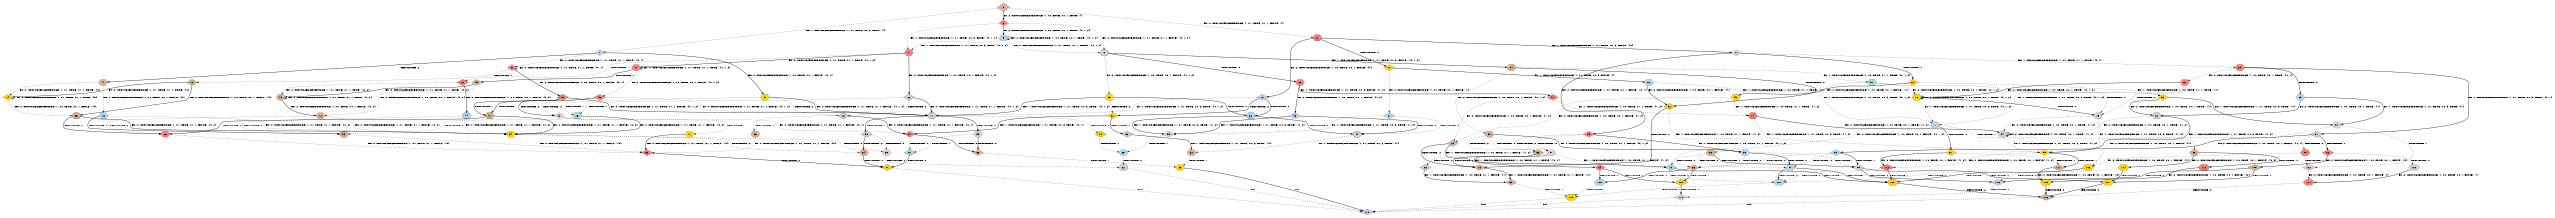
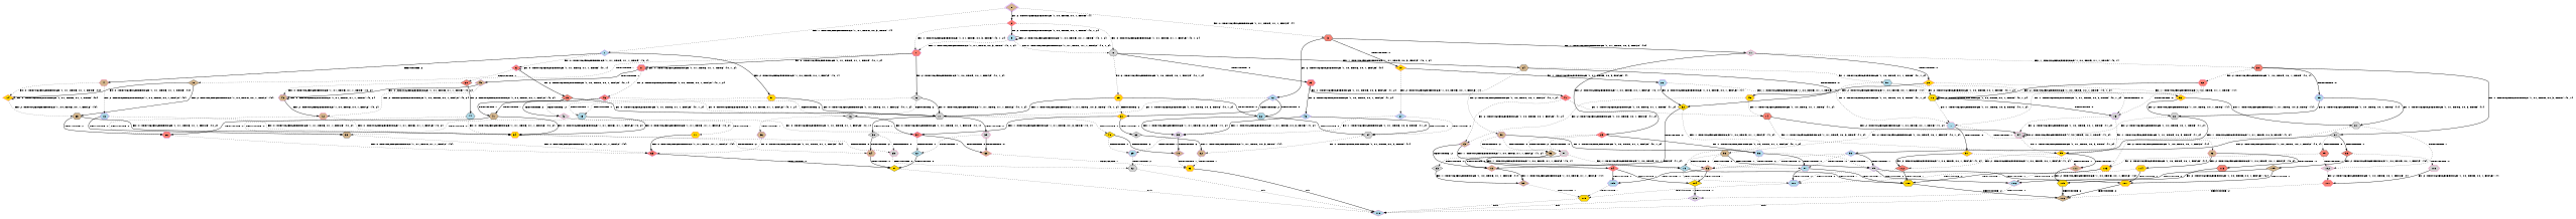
  digraph {
    node [color=black fillcolor=tan shape=hexagon style=filled]
    edge [style=dashed]
    0 [color=purple peripheries=2 shape=diamond]
    1 [color=purple fillcolor=lightblue shape=diamond]
    2 [color=deeppink fillcolor=salmon shape=diamond]
    3 [fillcolor=salmon]
    4 [color=deeppink]
    5 [color=purple fillcolor=gold]
    6 [color=purple fillcolor=salmon shape=diamond]
    7 [color=purple fillcolor=salmon]
    8 [fillcolor=lightgrey]
    9 [color=deeppink fillcolor=lightblue]
    10 [color=deeppink fillcolor=gold shape=diamond]
    11 [color=deeppink fillcolor=lightgrey shape=diamond]
    12 [color=purple fillcolor=lightblue shape=diamond]
    13 [color=purple fillcolor=lightblue]
    14 [color=deeppink fillcolor=gold shape=diamond]
    15 [fillcolor=lightblue]
    16 [fillcolor=lightgrey shape=diamond]
    17 [fillcolor=lightgrey]
    18 [shape=diamond]
    19 [fillcolor=salmon shape=diamond]
    20 [fillcolor=salmon shape=diamond]
    21 [color=purple fillcolor=salmon]
    22 [fillcolor=lightgrey shape=diamond]
    23 [color=purple fillcolor=salmon]
    24
    25 [color=deeppink fillcolor=gold]
    26 [color=purple fillcolor=lightblue]
    27 [color=purple fillcolor=lightblue shape=diamond]
    28 [color=deeppink fillcolor=gold shape=diamond]
    29 [color=deeppink fillcolor=salmon shape=diamond]
    30 [fillcolor=salmon]
    31 [color=purple fillcolor=gold shape=diamond]
    32 [fillcolor=lightblue]
    33
    34 [color=deeppink fillcolor=gold]
    35
    36 [color=purple]
    37 [color=purple fillcolor=salmon shape=diamond]
    38 [fillcolor=lightgrey shape=diamond]
    39 [color=deeppink fillcolor=lightgrey]
    40 [fillcolor=gold shape=diamond]
    41
    42 [color=deeppink fillcolor=lightgrey shape=diamond]
    43 [color=purple]
    44 [fillcolor=lightblue]
    45 [color=purple shape=diamond]
    46 [color=purple fillcolor=salmon shape=diamond]
    47 [color=deeppink fillcolor=salmon shape=diamond]
    48 [color=purple fillcolor=lightblue shape=diamond]
    49 [color=purple fillcolor=gold]
    50 [color=purple]
    51 [fillcolor=lightblue]
    52 [fillcolor=gold shape=diamond]
    53 [color=deeppink fillcolor=gold shape=diamond]
    54 [fillcolor=lightgrey]
    55 [color=purple fillcolor=lightgrey shape=diamond]
    56 [shape=diamond]
    57 [color=deeppink fillcolor=lightgrey]
    58 [color=purple fillcolor=lightblue]
    59 [color=purple fillcolor=lightblue]
    60 [color=deeppink fillcolor=salmon]
    61 [fillcolor=lightgrey shape=diamond]
    62 [fillcolor=lightgrey shape=diamond]
    63 [color=purple fillcolor=salmon shape=diamond]
    64 [color=deeppink]
    65 [color=deeppink fillcolor=lightgrey]
    66 [color=purple fillcolor=salmon]
    67 [fillcolor=lightblue shape=diamond]
    68 [color=deeppink shape=diamond]
    69 [color=deeppink fillcolor=lightblue]
+   70 [color=purple shape=diamond]
    71 [color=deeppink fillcolor=gold]
    72 [color=deeppink]
    73 [color=purple shape=diamond]
    74 [fillcolor=salmon]
    75 [color=purple fillcolor=lightgrey]
    76 [fillcolor=gold]
    77 [color=deeppink fillcolor=lightblue]
    78 [color=deeppink shape=diamond]
    79 [fillcolor=lightblue shape=diamond]
    80 [fillcolor=lightgrey]
-   81 [color=purple fillcolor=lightgrey]
+   81 [fillcolor=lightgrey]
    82 [color=purple]
    83 [fillcolor=lightgrey shape=diamond]
    84 [color=deeppink fillcolor=salmon shape=diamond]
    85 [color=purple fillcolor=lightgrey shape=diamond]
    86 [color=deeppink shape=diamond]
    87 [color=deeppink fillcolor=lightblue]
    88 [fillcolor=salmon shape=diamond]
    89 [fillcolor=salmon]
    90 [color=purple fillcolor=lightblue shape=diamond]
    91 [fillcolor=gold shape=diamond]
    92 [fillcolor=lightgrey]
    93 [color=deeppink fillcolor=gold]
    94 [color=deeppink fillcolor=lightgrey]
    95 [color=purple fillcolor=gold shape=diamond]
    96 [color=deeppink]
    97 [color=purple fillcolor=gold shape=diamond]
    98
    99 [color=purple shape=diamond]
    100 [fillcolor=gold]
    101 [color=purple fillcolor=lightblue]
    102 [color=deeppink fillcolor=lightgrey shape=diamond]
    103 [color=deeppink fillcolor=gold]
    104 [fillcolor=gold shape=diamond]
    105 [color=purple fillcolor=lightblue]
    106 [color=deeppink fillcolor=lightblue shape=diamond]
    107 [color=deeppink fillcolor=gold]
    108 [color=deeppink fillcolor=lightgrey]
    109 [shape=diamond]
    110 [color=deeppink fillcolor=lightblue shape=diamond]
    111 [color=deeppink shape=diamond]
    112 [fillcolor=salmon shape=diamond]
    113 [fillcolor=salmon]
    114 [color=purple fillcolor=gold]
    115 [fillcolor=gold]
    116 [shape=diamond]
    117 [color=deeppink fillcolor=salmon]
    118 [color=purple fillcolor=lightgrey shape=diamond]
    119 [fillcolor=gold]
    0 -> 1 [label="EX !1 !ATOMIC_EXCH_BRANCH (1, +1, TRUE, +0, 3, TRUE) !{}"]
    0 -> 2 [label="EX !2 !ATOMIC_EXCH_BRANCH (1, +0, TRUE, +0, 1, TRUE) !{}" style=bold]
    0 -> 3 [label="EX !0 !ATOMIC_EXCH_BRANCH (1, +1, TRUE, +1, 1, FALSE) !{}"]
    1 -> 4 [label="TERMINATE !2" style=bold]
    1 -> 5 [label="EX !2 !ATOMIC_EXCH_BRANCH (1, +0, TRUE, +0, 1, FALSE) !{0, 1}" style=bold]
    1 -> 6 [label="EX !0 !ATOMIC_EXCH_BRANCH (1, +1, TRUE, +1, 1, TRUE) !{0, 1}"]
    2 -> 7 [label="EX !1 !ATOMIC_EXCH_BRANCH (1, +1, TRUE, +0, 3, TRUE) !{0, 1, 2}"]
    2 -> 8 [label="EX !0 !ATOMIC_EXCH_BRANCH (1, +1, TRUE, +1, 1, FALSE) !{0, 1, 2}"]
    2 -> 9 [label="EX !2 !ATOMIC_EXCH_BRANCH (1, +0, TRUE, +0, 1, TRUE) !{0, 1, 2}" style=bold]
    3 -> 10 [label="TERMINATE !0" style=bold]
    3 -> 11 [label="EX !1 !ATOMIC_EXCH_BRANCH (1, +1, TRUE, +0, 3, FALSE) !{0}" style=bold]
    3 -> 12 [label="EX !2 !ATOMIC_EXCH_BRANCH (1, +0, TRUE, +0, 1, FALSE) !{0}" style=bold]
    4 -> 13 [label="EX !2 !ATOMIC_EXCH_BRANCH (1, +0, TRUE, +0, 1, FALSE) !{0}"]
    4 -> 14 [label="EX !0 !ATOMIC_EXCH_BRANCH (1, +1, TRUE, +1, 1, TRUE) !{0}"]
    5 -> 15 [label="TERMINATE !1"]
    5 -> 16 [label="TERMINATE !2"]
    5 -> 17 [label="EX !0 !ATOMIC_EXCH_BRANCH (1, +1, TRUE, +1, 1, FALSE) !{0, 1, 2}" style=bold]
    6 -> 6 [label="EX !0 !ATOMIC_EXCH_BRANCH (1, +1, TRUE, +1, 1, TRUE) !{0, 1}"]
    6 -> 18 [label="TERMINATE !1"]
    6 -> 19 [label="EX !2 !ATOMIC_EXCH_BRANCH (1, +0, TRUE, +0, 1, FALSE) !{0, 1}" style=bold]
    7 -> 20 [label="TERMINATE !1"]
    7 -> 21 [label="EX !0 !ATOMIC_EXCH_BRANCH (1, +1, TRUE, +1, 1, TRUE) !{0, 1, 2}" style=bold]
    7 -> 22 [label="EX !2 !ATOMIC_EXCH_BRANCH (1, +0, TRUE, +0, 1, FALSE) !{0, 1, 2}" style=bold]
    8 -> 23 [label="TERMINATE !0" style=bold]
    8 -> 24 [label="EX !1 !ATOMIC_EXCH_BRANCH (1, +1, TRUE, +0, 3, FALSE) !{0, 1, 2}" style=bold]
    8 -> 25 [label="EX !2 !ATOMIC_EXCH_BRANCH (1, +0, TRUE, +0, 1, FALSE) !{0, 1, 2}"]
    9 -> 7 [label="EX !1 !ATOMIC_EXCH_BRANCH (1, +1, TRUE, +0, 3, TRUE) !{0, 1, 2}"]
    9 -> 8 [label="EX !0 !ATOMIC_EXCH_BRANCH (1, +1, TRUE, +1, 1, FALSE) !{0, 1, 2}"]
    9 -> 9 [label="EX !2 !ATOMIC_EXCH_BRANCH (1, +0, TRUE, +0, 1, TRUE) !{0, 1, 2}" style=bold]
    10 -> 26 [label="EX !1 !ATOMIC_EXCH_BRANCH (1, +1, TRUE, +0, 3, FALSE) !{}" style=bold]
    10 -> 27 [label="EX !2 !ATOMIC_EXCH_BRANCH (1, +0, TRUE, +0, 1, FALSE) !{}"]
    11 -> 28 [label="TERMINATE !0" style=bold]
    11 -> 29 [label="EX !2 !ATOMIC_EXCH_BRANCH (1, +0, TRUE, +0, 1, FALSE) !{0, 1}" style=bold]
    11 -> 30 [label="EX !1 !ATOMIC_EXCH_BRANCH (1, +0, TRUE, +1, 1, TRUE) !{0, 1}"]
    12 -> 17 [label="EX !1 !ATOMIC_EXCH_BRANCH (1, +1, TRUE, +0, 3, TRUE) !{0, 1, 2}"]
    12 -> 31 [label="TERMINATE !2" style=bold]
    12 -> 32 [label="TERMINATE !0" style=bold]
    13 -> 33 [label="TERMINATE !2" style=bold]
    13 -> 34 [label="EX !0 !ATOMIC_EXCH_BRANCH (1, +1, TRUE, +1, 1, FALSE) !{0, 2}"]
    14 -> 14 [label="EX !0 !ATOMIC_EXCH_BRANCH (1, +1, TRUE, +1, 1, TRUE) !{0}"]
    14 -> 35 [label="EX !2 !ATOMIC_EXCH_BRANCH (1, +0, TRUE, +0, 1, FALSE) !{0}"]
    15 -> 33 [label="TERMINATE !2"]
    15 -> 34 [label="EX !0 !ATOMIC_EXCH_BRANCH (1, +1, TRUE, +1, 1, FALSE) !{0, 2}" style=bold]
    16 -> 36 [label="TERMINATE !1"]
    16 -> 37 [label="EX !0 !ATOMIC_EXCH_BRANCH (1, +1, TRUE, +1, 1, FALSE) !{0, 1}" style=bold]
    17 -> 38 [label="TERMINATE !1" style=bold]
    17 -> 39 [label="TERMINATE !2" style=bold]
    17 -> 40 [label="TERMINATE !0"]
    18 -> 14 [label="EX !0 !ATOMIC_EXCH_BRANCH (1, +1, TRUE, +1, 1, TRUE) !{0}" style=bold]
    18 -> 35 [label="EX !2 !ATOMIC_EXCH_BRANCH (1, +0, TRUE, +0, 1, FALSE) !{0}" style=bold]
    19 -> 17 [label="EX !0 !ATOMIC_EXCH_BRANCH (1, +1, TRUE, +1, 1, FALSE) !{0, 1, 2}" style=bold]
    19 -> 41 [label="TERMINATE !1" style=bold]
    19 -> 42 [label="TERMINATE !2" style=bold]
    20 -> 43 [label="EX !0 !ATOMIC_EXCH_BRANCH (1, +1, TRUE, +1, 1, TRUE) !{0, 2}"]
    20 -> 44 [label="EX !2 !ATOMIC_EXCH_BRANCH (1, +0, TRUE, +0, 1, FALSE) !{0, 2}" style=bold]
    21 -> 21 [label="EX !0 !ATOMIC_EXCH_BRANCH (1, +1, TRUE, +1, 1, TRUE) !{0, 1, 2}"]
    21 -> 45 [label="TERMINATE !1" style=bold]
    21 -> 46 [label="EX !2 !ATOMIC_EXCH_BRANCH (1, +0, TRUE, +0, 1, FALSE) !{0, 1, 2}"]
    22 -> 15 [label="TERMINATE !1"]
    22 -> 16 [label="TERMINATE !2"]
    22 -> 17 [label="EX !0 !ATOMIC_EXCH_BRANCH (1, +1, TRUE, +1, 1, FALSE) !{0, 1, 2}" style=bold]
    23 -> 47 [label="EX !1 !ATOMIC_EXCH_BRANCH (1, +1, TRUE, +0, 3, FALSE) !{1, 2}" style=bold]
    23 -> 48 [label="EX !2 !ATOMIC_EXCH_BRANCH (1, +0, TRUE, +0, 1, FALSE) !{1, 2}" style=bold]
    24 -> 49 [label="TERMINATE !0" style=bold]
    24 -> 50 [label="EX !2 !ATOMIC_EXCH_BRANCH (1, +0, TRUE, +0, 1, FALSE) !{0, 1, 2}"]
    24 -> 51 [label="EX !1 !ATOMIC_EXCH_BRANCH (1, +0, TRUE, +1, 1, TRUE) !{0, 1, 2}"]
    25 -> 17 [label="EX !1 !ATOMIC_EXCH_BRANCH (1, +1, TRUE, +0, 3, TRUE) !{0, 1, 2}" style=bold]
    25 -> 31 [label="TERMINATE !2"]
    25 -> 32 [label="TERMINATE !0" style=bold]
    26 -> 52 [label="EX !2 !ATOMIC_EXCH_BRANCH (1, +0, TRUE, +0, 1, FALSE) !{1}" style=bold]
    26 -> 53 [label="EX !1 !ATOMIC_EXCH_BRANCH (1, +0, TRUE, +1, 1, TRUE) !{1}"]
    27 -> 54 [label="TERMINATE !2"]
    27 -> 55 [label="EX !1 !ATOMIC_EXCH_BRANCH (1, +1, TRUE, +0, 3, TRUE) !{1, 2}"]
    28 -> 52 [label="EX !2 !ATOMIC_EXCH_BRANCH (1, +0, TRUE, +0, 1, FALSE) !{1}" style=bold]
    28 -> 53 [label="EX !1 !ATOMIC_EXCH_BRANCH (1, +0, TRUE, +1, 1, TRUE) !{1}"]
    29 -> 56 [label="TERMINATE !2"]
    29 -> 57 [label="TERMINATE !0"]
    29 -> 58 [label="EX !1 !ATOMIC_EXCH_BRANCH (1, +0, TRUE, +1, 1, FALSE) !{0, 1, 2}" style=bold]
    30 -> 59 [label="TERMINATE !0" style=bold]
    30 -> 60 [label="EX !2 !ATOMIC_EXCH_BRANCH (1, +0, TRUE, +0, 1, TRUE) !{0, 1}"]
    30 -> 61 [label="EX !1 !ATOMIC_EXCH_BRANCH (1, +1, TRUE, +0, 3, TRUE) !{0, 1}" style=bold]
    31 -> 37 [label="EX !1 !ATOMIC_EXCH_BRANCH (1, +1, TRUE, +0, 3, TRUE) !{0, 1}" style=bold]
    31 -> 62 [label="TERMINATE !0" style=bold]
    32 -> 54 [label="TERMINATE !2" style=bold]
    32 -> 55 [label="EX !1 !ATOMIC_EXCH_BRANCH (1, +1, TRUE, +0, 3, TRUE) !{1, 2}" style=bold]
    33 -> 63 [label="EX !0 !ATOMIC_EXCH_BRANCH (1, +1, TRUE, +1, 1, FALSE) !{0}"]
    34 -> 64 [label="TERMINATE !2"]
    34 -> 65 [label="TERMINATE !0"]
    35 -> 34 [label="EX !0 !ATOMIC_EXCH_BRANCH (1, +1, TRUE, +1, 1, FALSE) !{0, 2}" style=bold]
    35 -> 66 [label="TERMINATE !2" style=bold]
    36 -> 63 [label="EX !0 !ATOMIC_EXCH_BRANCH (1, +1, TRUE, +1, 1, FALSE) !{0}"]
    37 -> 67 [label="TERMINATE !1"]
    37 -> 68 [label="TERMINATE !0" style=bold]
    38 -> 64 [label="TERMINATE !2" style=bold]
    38 -> 65 [label="TERMINATE !0"]
    39 -> 67 [label="TERMINATE !1"]
    39 -> 68 [label="TERMINATE !0" style=bold]
    40 -> 69 [label="TERMINATE !1"]
+   40 -> 70 [label="TERMINATE !2" style=bold]
    41 -> 34 [label="EX !0 !ATOMIC_EXCH_BRANCH (1, +1, TRUE, +1, 1, FALSE) !{0, 2}" style=bold]
    41 -> 66 [label="TERMINATE !2" style=bold]
    42 -> 37 [label="EX !0 !ATOMIC_EXCH_BRANCH (1, +1, TRUE, +1, 1, FALSE) !{0, 1}"]
    42 -> 71 [label="TERMINATE !1"]
    43 -> 43 [label="EX !0 !ATOMIC_EXCH_BRANCH (1, +1, TRUE, +1, 1, TRUE) !{0, 2}"]
    43 -> 72 [label="EX !2 !ATOMIC_EXCH_BRANCH (1, +0, TRUE, +0, 1, FALSE) !{0, 2}" style=bold]
    44 -> 33 [label="TERMINATE !2"]
    44 -> 34 [label="EX !0 !ATOMIC_EXCH_BRANCH (1, +1, TRUE, +1, 1, FALSE) !{0, 2}"]
    45 -> 43 [label="EX !0 !ATOMIC_EXCH_BRANCH (1, +1, TRUE, +1, 1, TRUE) !{0, 2}" style=bold]
    45 -> 72 [label="EX !2 !ATOMIC_EXCH_BRANCH (1, +0, TRUE, +0, 1, FALSE) !{0, 2}"]
    46 -> 17 [label="EX !0 !ATOMIC_EXCH_BRANCH (1, +1, TRUE, +1, 1, FALSE) !{0, 1, 2}"]
    46 -> 41 [label="TERMINATE !1" style=bold]
    46 -> 42 [label="TERMINATE !2"]
    47 -> 73 [label="EX !2 !ATOMIC_EXCH_BRANCH (1, +0, TRUE, +0, 1, FALSE) !{1, 2}"]
    47 -> 74 [label="EX !1 !ATOMIC_EXCH_BRANCH (1, +0, TRUE, +1, 1, TRUE) !{1, 2}"]
    48 -> 54 [label="TERMINATE !2" style=bold]
    48 -> 55 [label="EX !1 !ATOMIC_EXCH_BRANCH (1, +1, TRUE, +0, 3, TRUE) !{1, 2}" style=bold]
    49 -> 73 [label="EX !2 !ATOMIC_EXCH_BRANCH (1, +0, TRUE, +0, 1, FALSE) !{1, 2}"]
    49 -> 74 [label="EX !1 !ATOMIC_EXCH_BRANCH (1, +0, TRUE, +1, 1, TRUE) !{1, 2}"]
    50 -> 56 [label="TERMINATE !2"]
    50 -> 57 [label="TERMINATE !0"]
    50 -> 58 [label="EX !1 !ATOMIC_EXCH_BRANCH (1, +0, TRUE, +1, 1, FALSE) !{0, 1, 2}" style=bold]
    51 -> 75 [label="TERMINATE !0"]
    51 -> 76 [label="EX !2 !ATOMIC_EXCH_BRANCH (1, +0, TRUE, +0, 1, TRUE) !{0, 1, 2}"]
    51 -> 77 [label="EX !1 !ATOMIC_EXCH_BRANCH (1, +1, TRUE, +0, 3, TRUE) !{0, 1, 2}"]
    52 -> 78 [label="TERMINATE !2" style=bold]
    52 -> 79 [label="EX !1 !ATOMIC_EXCH_BRANCH (1, +0, TRUE, +1, 1, FALSE) !{1, 2}"]
    53 -> 80 [label="EX !2 !ATOMIC_EXCH_BRANCH (1, +0, TRUE, +0, 1, TRUE) !{1}" style=bold]
    53 -> 81 [label="EX !1 !ATOMIC_EXCH_BRANCH (1, +1, TRUE, +0, 3, TRUE) !{1}" style=bold]
    54 -> 82 [label="EX !1 !ATOMIC_EXCH_BRANCH (1, +1, TRUE, +0, 3, TRUE) !{1}"]
    55 -> 69 [label="TERMINATE !1"]
+   55 -> 70 [label="TERMINATE !2" style=bold]
    56 -> 83 [label="TERMINATE !0"]
    56 -> 84 [label="EX !1 !ATOMIC_EXCH_BRANCH (1, +0, TRUE, +1, 1, FALSE) !{0, 1}" style=bold]
    57 -> 78 [label="TERMINATE !2" style=bold]
    57 -> 79 [label="EX !1 !ATOMIC_EXCH_BRANCH (1, +0, TRUE, +1, 1, FALSE) !{1, 2}"]
    58 -> 85 [label="TERMINATE !1"]
    58 -> 86 [label="TERMINATE !2"]
    58 -> 87 [label="TERMINATE !0" style=bold]
    59 -> 80 [label="EX !2 !ATOMIC_EXCH_BRANCH (1, +0, TRUE, +0, 1, TRUE) !{1}" style=bold]
    59 -> 81 [label="EX !1 !ATOMIC_EXCH_BRANCH (1, +1, TRUE, +0, 3, TRUE) !{1}" style=bold]
    60 -> 75 [label="TERMINATE !0"]
    60 -> 76 [label="EX !2 !ATOMIC_EXCH_BRANCH (1, +0, TRUE, +0, 1, TRUE) !{0, 1, 2}" style=bold]
    60 -> 77 [label="EX !1 !ATOMIC_EXCH_BRANCH (1, +1, TRUE, +0, 3, TRUE) !{0, 1, 2}"]
    61 -> 88 [label="TERMINATE !1" style=bold]
    61 -> 89 [label="TERMINATE !0"]
    61 -> 90 [label="EX !2 !ATOMIC_EXCH_BRANCH (1, +0, TRUE, +0, 1, FALSE) !{0, 1}" style=bold]
    62 -> 82 [label="EX !1 !ATOMIC_EXCH_BRANCH (1, +1, TRUE, +0, 3, TRUE) !{1}" style=bold]
    63 -> 91 [label="TERMINATE !0" style=bold]
    64 -> 91 [label="TERMINATE !0" style=bold]
    65 -> 92 [label="TERMINATE !2"]
    66 -> 63 [label="EX !0 !ATOMIC_EXCH_BRANCH (1, +1, TRUE, +1, 1, FALSE) !{0}"]
    67 -> 91 [label="TERMINATE !0" style=bold]
    68 -> 93 [label="TERMINATE !1"]
    69 -> 92 [label="TERMINATE !2"]
+   70 -> 93 [label="TERMINATE !1"]
    71 -> 63 [label="EX !0 !ATOMIC_EXCH_BRANCH (1, +1, TRUE, +1, 1, FALSE) !{0}" style=bold]
    72 -> 34 [label="EX !0 !ATOMIC_EXCH_BRANCH (1, +1, TRUE, +1, 1, FALSE) !{0, 2}"]
    72 -> 66 [label="TERMINATE !2"]
    73 -> 78 [label="TERMINATE !2" style=bold]
    73 -> 79 [label="EX !1 !ATOMIC_EXCH_BRANCH (1, +0, TRUE, +1, 1, FALSE) !{1, 2}" style=bold]
    74 -> 94 [label="EX !2 !ATOMIC_EXCH_BRANCH (1, +0, TRUE, +0, 1, TRUE) !{1, 2}" style=bold]
    74 -> 95 [label="EX !1 !ATOMIC_EXCH_BRANCH (1, +1, TRUE, +0, 3, TRUE) !{1, 2}"]
    75 -> 94 [label="EX !2 !ATOMIC_EXCH_BRANCH (1, +0, TRUE, +0, 1, TRUE) !{1, 2}"]
    75 -> 95 [label="EX !1 !ATOMIC_EXCH_BRANCH (1, +1, TRUE, +0, 3, TRUE) !{1, 2}"]
    76 -> 75 [label="TERMINATE !0" style=bold]
    76 -> 76 [label="EX !2 !ATOMIC_EXCH_BRANCH (1, +0, TRUE, +0, 1, TRUE) !{0, 1, 2}" style=bold]
    76 -> 77 [label="EX !1 !ATOMIC_EXCH_BRANCH (1, +1, TRUE, +0, 3, TRUE) !{0, 1, 2}"]
    77 -> 96 [label="TERMINATE !1"]
    77 -> 97 [label="TERMINATE !0" style=bold]
    77 -> 98 [label="EX !2 !ATOMIC_EXCH_BRANCH (1, +0, TRUE, +0, 1, FALSE) !{0, 1, 2}"]
    78 -> 99 [label="EX !1 !ATOMIC_EXCH_BRANCH (1, +0, TRUE, +1, 1, FALSE) !{1}" style=bold]
    79 -> 100 [label="TERMINATE !1" style=bold]
    79 -> 101 [label="TERMINATE !2"]
    80 -> 94 [label="EX !2 !ATOMIC_EXCH_BRANCH (1, +0, TRUE, +0, 1, TRUE) !{1, 2}"]
    80 -> 95 [label="EX !1 !ATOMIC_EXCH_BRANCH (1, +1, TRUE, +0, 3, TRUE) !{1, 2}" style=bold]
    81 -> 102 [label="TERMINATE !1"]
    81 -> 103 [label="EX !2 !ATOMIC_EXCH_BRANCH (1, +0, TRUE, +0, 1, FALSE) !{1}"]
    82 -> 93 [label="TERMINATE !1"]
    83 -> 99 [label="EX !1 !ATOMIC_EXCH_BRANCH (1, +0, TRUE, +1, 1, FALSE) !{1}" style=bold]
    84 -> 104 [label="TERMINATE !1" style=bold]
    84 -> 105 [label="TERMINATE !0" style=bold]
    85 -> 106 [label="TERMINATE !2" style=bold]
    85 -> 107 [label="TERMINATE !0" style=bold]
    86 -> 104 [label="TERMINATE !1" style=bold]
    86 -> 105 [label="TERMINATE !0" style=bold]
    87 -> 100 [label="TERMINATE !1" style=bold]
    87 -> 101 [label="TERMINATE !2" style=bold]
    88 -> 108 [label="TERMINATE !0"]
    88 -> 109 [label="EX !2 !ATOMIC_EXCH_BRANCH (1, +0, TRUE, +0, 1, FALSE) !{0}" style=bold]
    89 -> 102 [label="TERMINATE !1"]
    89 -> 103 [label="EX !2 !ATOMIC_EXCH_BRANCH (1, +0, TRUE, +0, 1, FALSE) !{1}"]
    90 -> 85 [label="TERMINATE !1" style=bold]
    90 -> 86 [label="TERMINATE !2"]
    90 -> 87 [label="TERMINATE !0"]
    91 -> 110 [label=exit]
    92 -> 110 [label=exit]
    93 -> 110 [label=exit style=bold]
    94 -> 94 [label="EX !2 !ATOMIC_EXCH_BRANCH (1, +0, TRUE, +0, 1, TRUE) !{1, 2}" style=bold]
    94 -> 95 [label="EX !1 !ATOMIC_EXCH_BRANCH (1, +1, TRUE, +0, 3, TRUE) !{1, 2}"]
    95 -> 111 [label="TERMINATE !1" style=bold]
    95 -> 112 [label="EX !2 !ATOMIC_EXCH_BRANCH (1, +0, TRUE, +0, 1, FALSE) !{1, 2}"]
    96 -> 113 [label="TERMINATE !0" style=bold]
    96 -> 114 [label="EX !2 !ATOMIC_EXCH_BRANCH (1, +0, TRUE, +0, 1, FALSE) !{0, 2}" style=bold]
    97 -> 111 [label="TERMINATE !1"]
    97 -> 112 [label="EX !2 !ATOMIC_EXCH_BRANCH (1, +0, TRUE, +0, 1, FALSE) !{1, 2}" style=bold]
    98 -> 85 [label="TERMINATE !1" style=bold]
    98 -> 86 [label="TERMINATE !2"]
    98 -> 87 [label="TERMINATE !0"]
    99 -> 115 [label="TERMINATE !1"]
    100 -> 116 [label="TERMINATE !2" style=bold]
    101 -> 115 [label="TERMINATE !1"]
    102 -> 117 [label="EX !2 !ATOMIC_EXCH_BRANCH (1, +0, TRUE, +0, 1, FALSE) !{}"]
    103 -> 100 [label="TERMINATE !1" style=bold]
    103 -> 101 [label="TERMINATE !2"]
    104 -> 118 [label="TERMINATE !0" style=bold]
    105 -> 115 [label="TERMINATE !1"]
    106 -> 118 [label="TERMINATE !0"]
    107 -> 116 [label="TERMINATE !2" style=bold]
    108 -> 117 [label="EX !2 !ATOMIC_EXCH_BRANCH (1, +0, TRUE, +0, 1, FALSE) !{}" style=bold]
    109 -> 106 [label="TERMINATE !2" style=bold]
    109 -> 107 [label="TERMINATE !0" style=bold]
    111 -> 119 [label="EX !2 !ATOMIC_EXCH_BRANCH (1, +0, TRUE, +0, 1, FALSE) !{2}" style=bold]
    112 -> 100 [label="TERMINATE !1" style=bold]
    112 -> 101 [label="TERMINATE !2"]
    113 -> 119 [label="EX !2 !ATOMIC_EXCH_BRANCH (1, +0, TRUE, +0, 1, FALSE) !{2}" style=bold]
    114 -> 106 [label="TERMINATE !2"]
    114 -> 107 [label="TERMINATE !0" style=bold]
    115 -> 110 [label=exit]
    116 -> 110 [label=exit]
    117 -> 116 [label="TERMINATE !2"]
    118 -> 110 [label=exit]
    119 -> 116 [label="TERMINATE !2" style=bold]
  }
